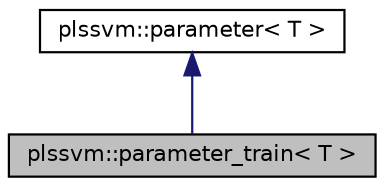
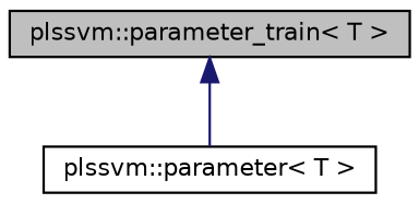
  digraph {
    node [color=black fontname=Helvetica fontsize=10 shape=record style=filled]
    n1 [fillcolor=grey75 fontcolor=black height=0.2 label="plssvm::parameter_train\< T \>" width=0.4]
    n2 [fillcolor=white height=0.2 label="plssvm::parameter\< T \>" width=0.4]
-   n2 -> n1 [color=midnightblue dir=back fontname=Helvetica fontsize=10 labelfontname=Helvetica labelfontsize=10 style=solid]
+   n1 -> n2 [color=midnightblue dir=back fontname=Helvetica fontsize=10 labelfontname=Helvetica labelfontsize=10 style=solid]
  }
